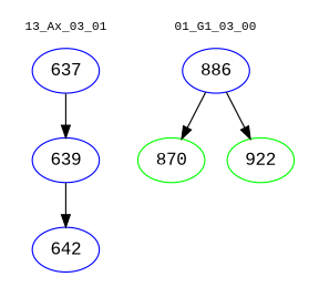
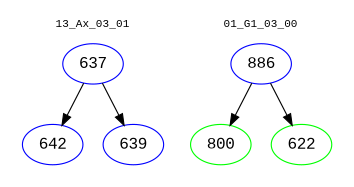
  digraph {
    fontname="Liberation Mono"
    node [color=blue fontname="Liberation Mono"]
    edge [color=black fontname="Liberation Mono"]
    n1 [label=637]
    n2 [label=642]
    n3 [label=639]
    n4 [label=886]
-   n5 [color=green label=870]
-   n6 [color=green label=922]
+   n5 [color=green label=800]
+   n6 [color=green label=622]
    subgraph cluster_1 {
      color=white
      fontsize=10
      label="13_Ax_03_01"
      n1
      n2
      n3
    }
    subgraph cluster_2 {
      color=white
      fontsize=10
      label="01_G1_03_00"
      n4
      n5
      n6
    }
-   n3 -> n2
+   n1 -> n2
    n1 -> n3
    n4 -> n5
    n4 -> n6
  }
